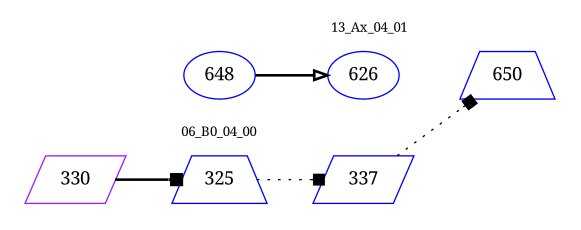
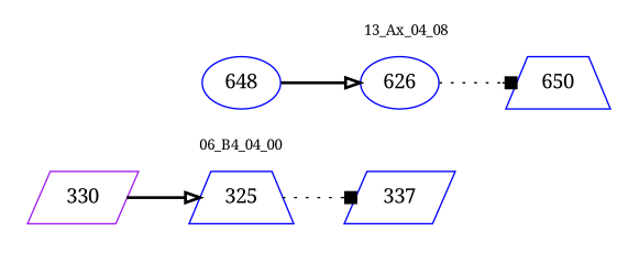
  digraph {
    fontname="Noto Serif"
    rankdir=LR
    node [color=blue fontname="Noto Serif" shape=ellipse]
    edge [arrowhead=onormal color=black fontname="Noto Serif" style=bold]
    n1 [label=648]
    n2 [label=626]
    n3 [label=650 shape=trapezium]
    n4 [color=purple label=330 shape=parallelogram]
    n5 [label=325 shape=trapezium]
    n6 [label=337 shape=parallelogram]
    subgraph cluster_1 {
      color=white
      fontsize=10
-     label="13_Ax_04_01"
+     label="13_Ax_04_08"
      n1
      n2
      n3
    }
    subgraph cluster_2 {
      color=white
      fontsize=10
-     label="06_B0_04_00"
+     label="06_B4_04_00"
      n4
      n5
      n6
    }
    n1 -> n2
-   n6 -> n3 [arrowhead=box style=dotted]
-   n4 -> n5 [arrowhead=box]
+   n2 -> n3 [arrowhead=box style=dotted]
+   n4 -> n5
    n5 -> n6 [arrowhead=box style=dotted]
  }
